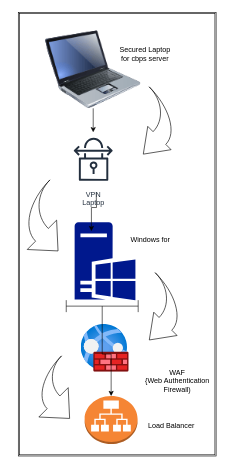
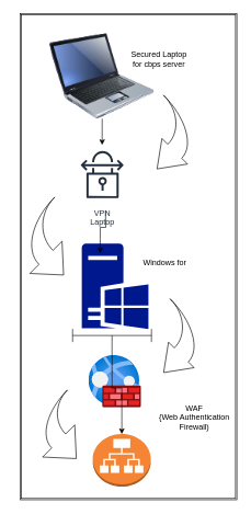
  <mxCell id="0" />
  <mxCell id="1" parent="0" />
  <mxCell id="2" value="" style="shape=ext;double=1;rounded=0;whiteSpace=wrap;html=1;" vertex="1" parent="1"><mxGeometry x="30" y="20" width="330" height="740" as="geometry" /></mxCell>
  <mxCell id="3" value="" style="edgeStyle=segmentEdgeStyle;endArrow=classic;html=1;rounded=0;exitX=0.5;exitY=1;exitDx=0;exitDy=0;" edge="1" parent="1" source="4" target="7"><mxGeometry width="50" height="50" relative="1" as="geometry"><mxPoint x="150" y="390" as="sourcePoint" /><mxPoint x="155" y="360" as="targetPoint" /></mxGeometry></mxCell>
  <mxCell id="4" value="" style="image;html=1;image=img/lib/clip_art/computers/Laptop_128x128.png" vertex="1" parent="1"><mxGeometry x="20" y="50" width="270" height="130" as="geometry" /></mxCell>
  <mxCell id="5" value="" style="sketch=0;aspect=fixed;pointerEvents=1;shadow=0;dashed=0;html=1;strokeColor=none;labelPosition=center;verticalLabelPosition=bottom;verticalAlign=top;align=center;fillColor=#00188D;shape=mxgraph.mscae.enterprise.windows_server" vertex="1" parent="1"><mxGeometry x="124" y="370" width="101.4" height="130" as="geometry" /></mxCell>
  <mxCell id="6" style="edgeStyle=orthogonalEdgeStyle;rounded=0;orthogonalLoop=1;jettySize=auto;html=1;entryX=0.276;entryY=0.115;entryDx=0;entryDy=0;entryPerimeter=0;" edge="1" parent="1" target="5"><mxGeometry relative="1" as="geometry"><mxPoint x="160" y="320" as="sourcePoint" /></mxGeometry></mxCell>
  <mxCell id="7" value="VPN&#10;Laptop" style="sketch=0;outlineConnect=0;fontColor=#232F3E;gradientColor=none;strokeColor=#232F3E;fillColor=#ffffff;dashed=0;verticalLabelPosition=bottom;verticalAlign=top;align=center;html=1;fontSize=12;fontStyle=0;aspect=fixed;shape=mxgraph.aws4.resourceIcon;resIcon=mxgraph.aws4.vpn_connection;" vertex="1" parent="1"><mxGeometry x="110" y="220" width="90" height="90" as="geometry" /></mxCell>
  <mxCell id="8" value="" style="aspect=fixed;html=1;points=[];align=center;image;fontSize=12;image=img/lib/azure2/networking/Web_Application_Firewall_Policies_WAF.svg;" vertex="1" parent="1"><mxGeometry x="134.7" y="540" width="80" height="80" as="geometry" /></mxCell>
  <mxCell id="9" value="" style="outlineConnect=0;dashed=0;verticalLabelPosition=bottom;verticalAlign=top;align=center;html=1;shape=mxgraph.aws3.application_load_balancer;fillColor=#F58534;gradientColor=none;" vertex="1" parent="1"><mxGeometry x="140.7" y="660" width="88.3" height="80" as="geometry" /></mxCell>
  <mxCell id="10" value="" style="html=1;shadow=0;dashed=0;align=center;verticalAlign=middle;shape=mxgraph.arrows2.jumpInArrow;dy=15;dx=38;arrowHead=55;rotation=135;" vertex="1" parent="1"><mxGeometry x="210" y="160" width="86.32" height="100" as="geometry" /></mxCell>
  <mxCell id="11" value="" style="html=1;shadow=0;dashed=0;align=center;verticalAlign=middle;shape=mxgraph.arrows2.jumpInArrow;dy=15;dx=38;arrowHead=55;rotation=135;" vertex="1" parent="1"><mxGeometry x="220.004" y="470.004" width="86.32" height="100" as="geometry" /></mxCell>
  <mxCell id="12" value="" style="html=1;shadow=0;dashed=0;align=center;verticalAlign=middle;shape=mxgraph.arrows2.jumpInArrow;dy=15;dx=38;arrowHead=69.27;rotation=-135;flipH=1;" vertex="1" parent="1"><mxGeometry x="30.67" y="316.44" width="93.33" height="108.92" as="geometry" /></mxCell>
  <mxCell id="13" value="" style="html=1;shadow=0;dashed=0;align=center;verticalAlign=middle;shape=mxgraph.arrows2.jumpInArrow;dy=15;dx=38;arrowHead=69.27;rotation=-135;flipH=1;" vertex="1" parent="1"><mxGeometry x="55" y="607.93" width="83.33" height="98.92" as="geometry" /></mxCell>
  <mxCell id="14" style="edgeStyle=orthogonalEdgeStyle;rounded=0;orthogonalLoop=1;jettySize=auto;html=1;exitX=0.5;exitY=0.5;exitDx=0;exitDy=0;exitPerimeter=0;" edge="1" parent="1" source="15" target="9"><mxGeometry relative="1" as="geometry" /></mxCell>
  <mxCell id="15" value="" style="shape=crossbar;whiteSpace=wrap;html=1;rounded=1;" vertex="1" parent="1"><mxGeometry x="110" y="500" width="120" height="20" as="geometry" /></mxCell>
- <mxCell id="16" value="Load Balancer" style="text;html=1;align=center;verticalAlign=middle;resizable=0;points=[];autosize=1;strokeColor=none;fillColor=none;" vertex="1" parent="1"><mxGeometry x="240" y="700" width="90" height="20" as="geometry" /></mxCell>
  <mxCell id="17" value="&lt;div&gt;WAF&lt;/div&gt;&lt;div&gt;{Web Authentication &lt;br&gt;&lt;/div&gt;&lt;div&gt;Firewall)&lt;/div&gt;" style="text;html=1;align=center;verticalAlign=middle;resizable=0;points=[];autosize=1;strokeColor=none;fillColor=none;" vertex="1" parent="1"><mxGeometry x="235" y="610" width="120" height="50" as="geometry" /></mxCell>
  <mxCell id="18" value="Windows for" style="text;html=1;align=center;verticalAlign=middle;resizable=0;points=[];autosize=1;strokeColor=none;fillColor=none;" vertex="1" parent="1"><mxGeometry x="200" y="390" width="100" height="20" as="geometry" /></mxCell>
  <mxCell id="19" value="&lt;div&gt;Secured Laptop &lt;br&gt;&lt;/div&gt;&lt;div&gt;for cbps server&lt;/div&gt;" style="text;html=1;align=center;verticalAlign=middle;resizable=0;points=[];autosize=1;strokeColor=none;fillColor=none;" vertex="1" parent="1"><mxGeometry x="186.32" y="75" width="110" height="30" as="geometry" /></mxCell>
